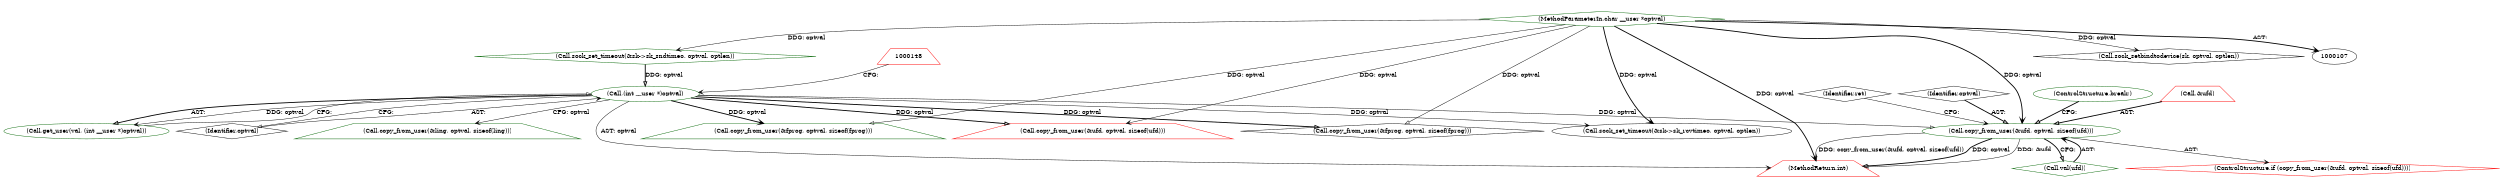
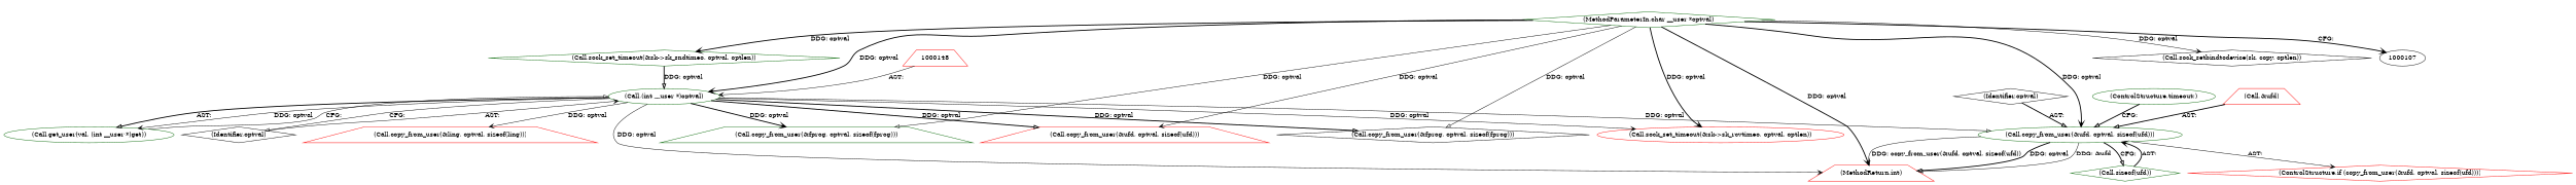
  digraph {
    node [color=darkgreen shape=diamond]
    edge [arrowhead=vee style=bold]
    n1 [label="(Call,copy_from_user(&ufd, optval, sizeof(ufd)))" shape=ellipse]
-   n2 [label="(Call,val(ufd))"]
+   n2 [label="(Call,sizeof(ufd))"]
    n3 [color=red label="(ControlStructure,if (copy_from_user(&ufd, optval, sizeof(ufd))))"]
    n4 [color=red label="(MethodReturn,int)" shape=trapezium]
    n5 [label="(Call,(int __user *)optval)" shape=ellipse]
    n6 [label="(Call,copy_from_user(&fprog, optval, sizeof(fprog)))" shape=trapezium]
    n7 [color=black label="(Call,copy_from_user(&fprog, optval, sizeof(fprog)))"]
-   n8 [color=black label="(Call,sock_set_timeout(&sk->sk_rcvtimeo, optval, optlen))" shape=ellipse]
+   n8 [color=red label="(Call,sock_set_timeout(&sk->sk_rcvtimeo, optval, optlen))" shape=ellipse]
    n9 [color=red label="(Call,copy_from_user(&ufd, optval, sizeof(ufd)))" shape=trapezium]
-   n10 [label="(Call,get_user(val, (int __user *)optval))" shape=ellipse]
+   n10 [label="(Call,get_user(val, (int __user *)get))" shape=ellipse]
    n11 [color=black label="(Identifier,optval)"]
-   n12 [label="(Call,copy_from_user(&ling, optval, sizeof(ling)))" shape=trapezium]
+   n12 [color=red label="(Call,copy_from_user(&ling, optval, sizeof(ling)))" shape=trapezium]
    n13 [label="(Call,sock_set_timeout(&sk->sk_sndtimeo, optval, optlen))"]
    n14 [label="(MethodParameterIn,char __user *optval)"]
-   n15 [color=black label="(Call,sock_setbindtodevice(sk, optval, optlen))"]
+   n15 [color=black label="(Call,sock_setbindtodevice(sk, copy, optlen))"]
    1000107 [color=black shape=ellipse]
-   n17 [label="(ControlStructure,break;)" shape=ellipse]
+   n17 [label="(ControlStructure,timeout;)" shape=ellipse]
    n18 [color=red label="(Call,&ufd)" shape=trapezium]
-   n19 [color=black label="(Identifier,ret)"]
    n20 [color=black label="(Identifier,optval)"]
    1000148 [color=red shape=trapezium]
    n1 -> n2 [arrowhead=onormal label="CFG: "]
    n1 -> n3 [label="AST: " style=solid]
    n1 -> n4 [arrowhead=onormal label="DDG: &ufd" style=solid]
    n1 -> n4 [arrowhead=onormal label="DDG: copy_from_user(&ufd, optval, sizeof(ufd))" style=solid]
    n1 -> n4 [arrowhead=onormal label="DDG: optval"]
    n2 -> n1 [label="AST: "]
    n5 -> n1 [arrowhead=onormal label="DDG: optval" style=solid]
-   n5 -> n4 [label="AST: optval" style=solid]
+   n5 -> n4 [label="DDG: optval" style=solid]
    n5 -> n6 [label="DDG: optval"]
    n5 -> n7 [arrowhead=onormal label="DDG: optval"]
    n5 -> n8 [label="DDG: optval" style=solid]
    n5 -> n9 [arrowhead=onormal label="DDG: optval"]
    n5 -> n10 [arrowhead=onormal label="AST: "]
    n5 -> n10 [label="DDG: optval" style=solid]
    n5 -> n11 [arrowhead=onormal label="CFG: " style=solid]
-   n5 -> n12 [label="CFG: optval" style=solid]
+   n5 -> n12 [label="DDG: optval" style=solid]
    n10 -> n5 [arrowhead=onormal label="CFG: " style=solid]
    n11 -> n5 [label="AST: " style=solid]
    n13 -> n5 [arrowhead=onormal label="DDG: optval"]
    n14 -> n1 [label="DDG: optval"]
    n14 -> n4 [label="DDG: optval"]
+   n14 -> n5 [label="DDG: optval"]
    n14 -> n6 [arrowhead=onormal label="DDG: optval" style=solid]
    n14 -> n7 [arrowhead=onormal label="DDG: optval" style=solid]
    n14 -> n8 [label="DDG: optval"]
    n14 -> n9 [label="DDG: optval" style=solid]
-   n14 -> n13 [label="DDG: optval" style=solid]
+   n14 -> n13 [label="DDG: optval"]
    n14 -> n15 [label="DDG: optval" style=solid]
-   n14 -> 1000107 [label="AST: "]
+   n14 -> 1000107 [label="CFG: "]
    n17 -> n1 [arrowhead=onormal label="CFG: "]
    n18 -> n1 [arrowhead=onormal label="AST: "]
-   n19 -> n1 [label="CFG: " style=solid]
    n20 -> n1 [arrowhead=onormal label="AST: "]
-   1000148 -> n5 [label="CFG: " style=solid]
+   1000148 -> n5 [label="AST: " style=solid]
  }
